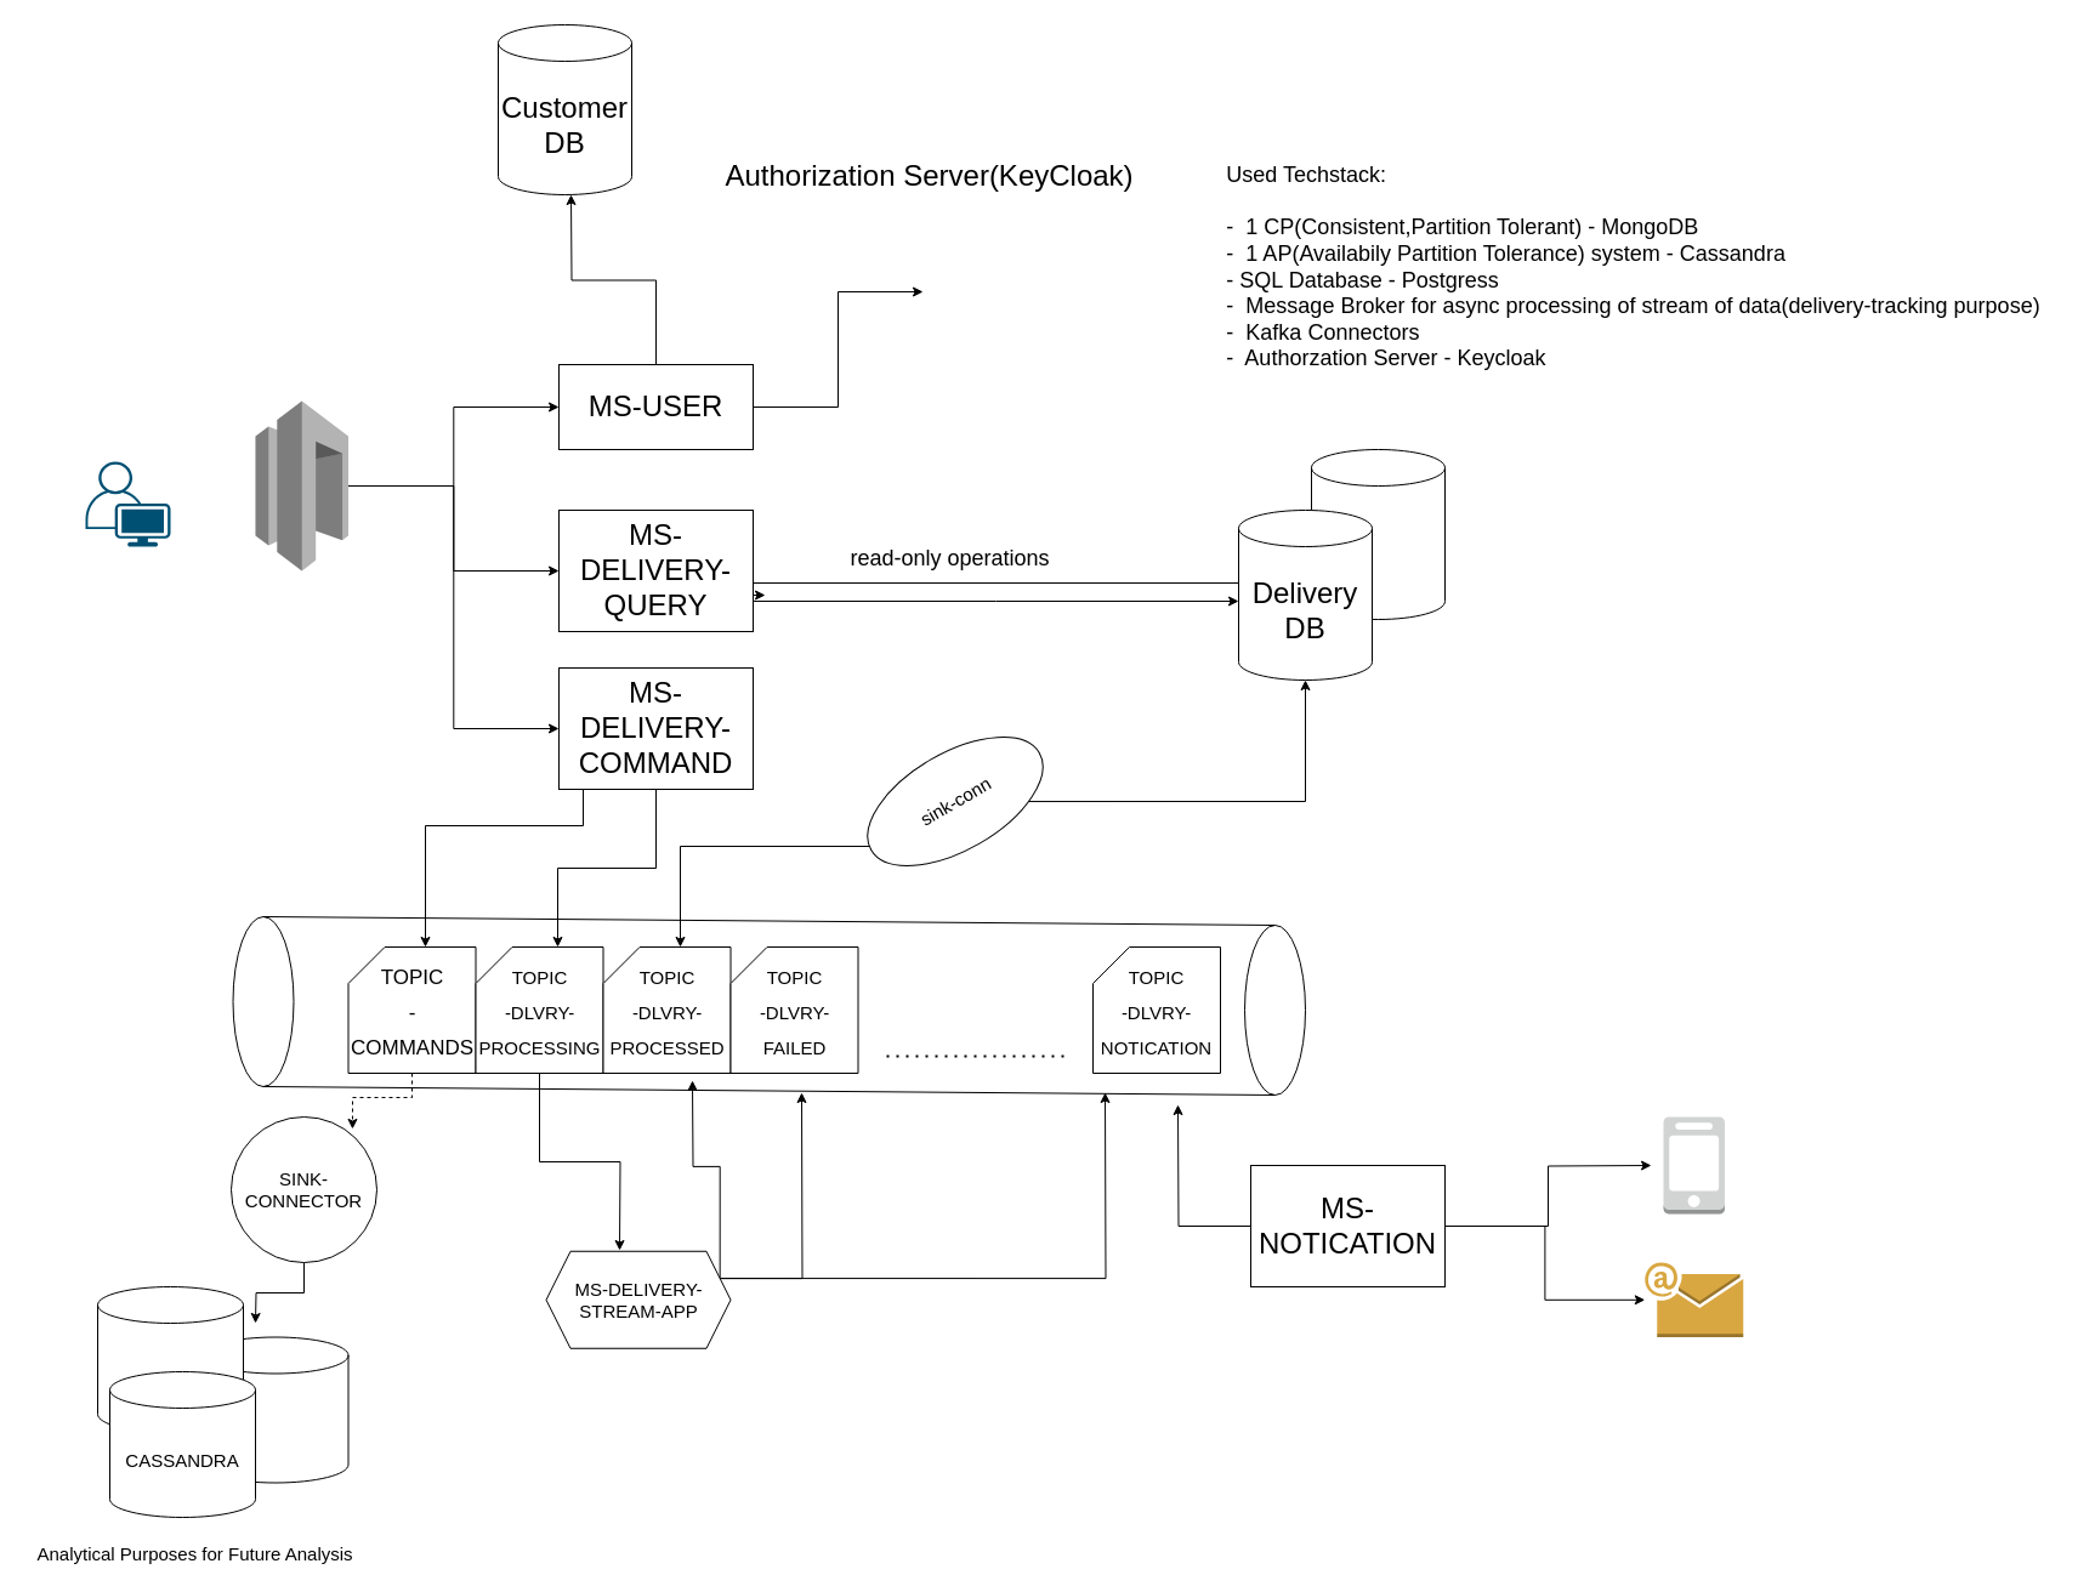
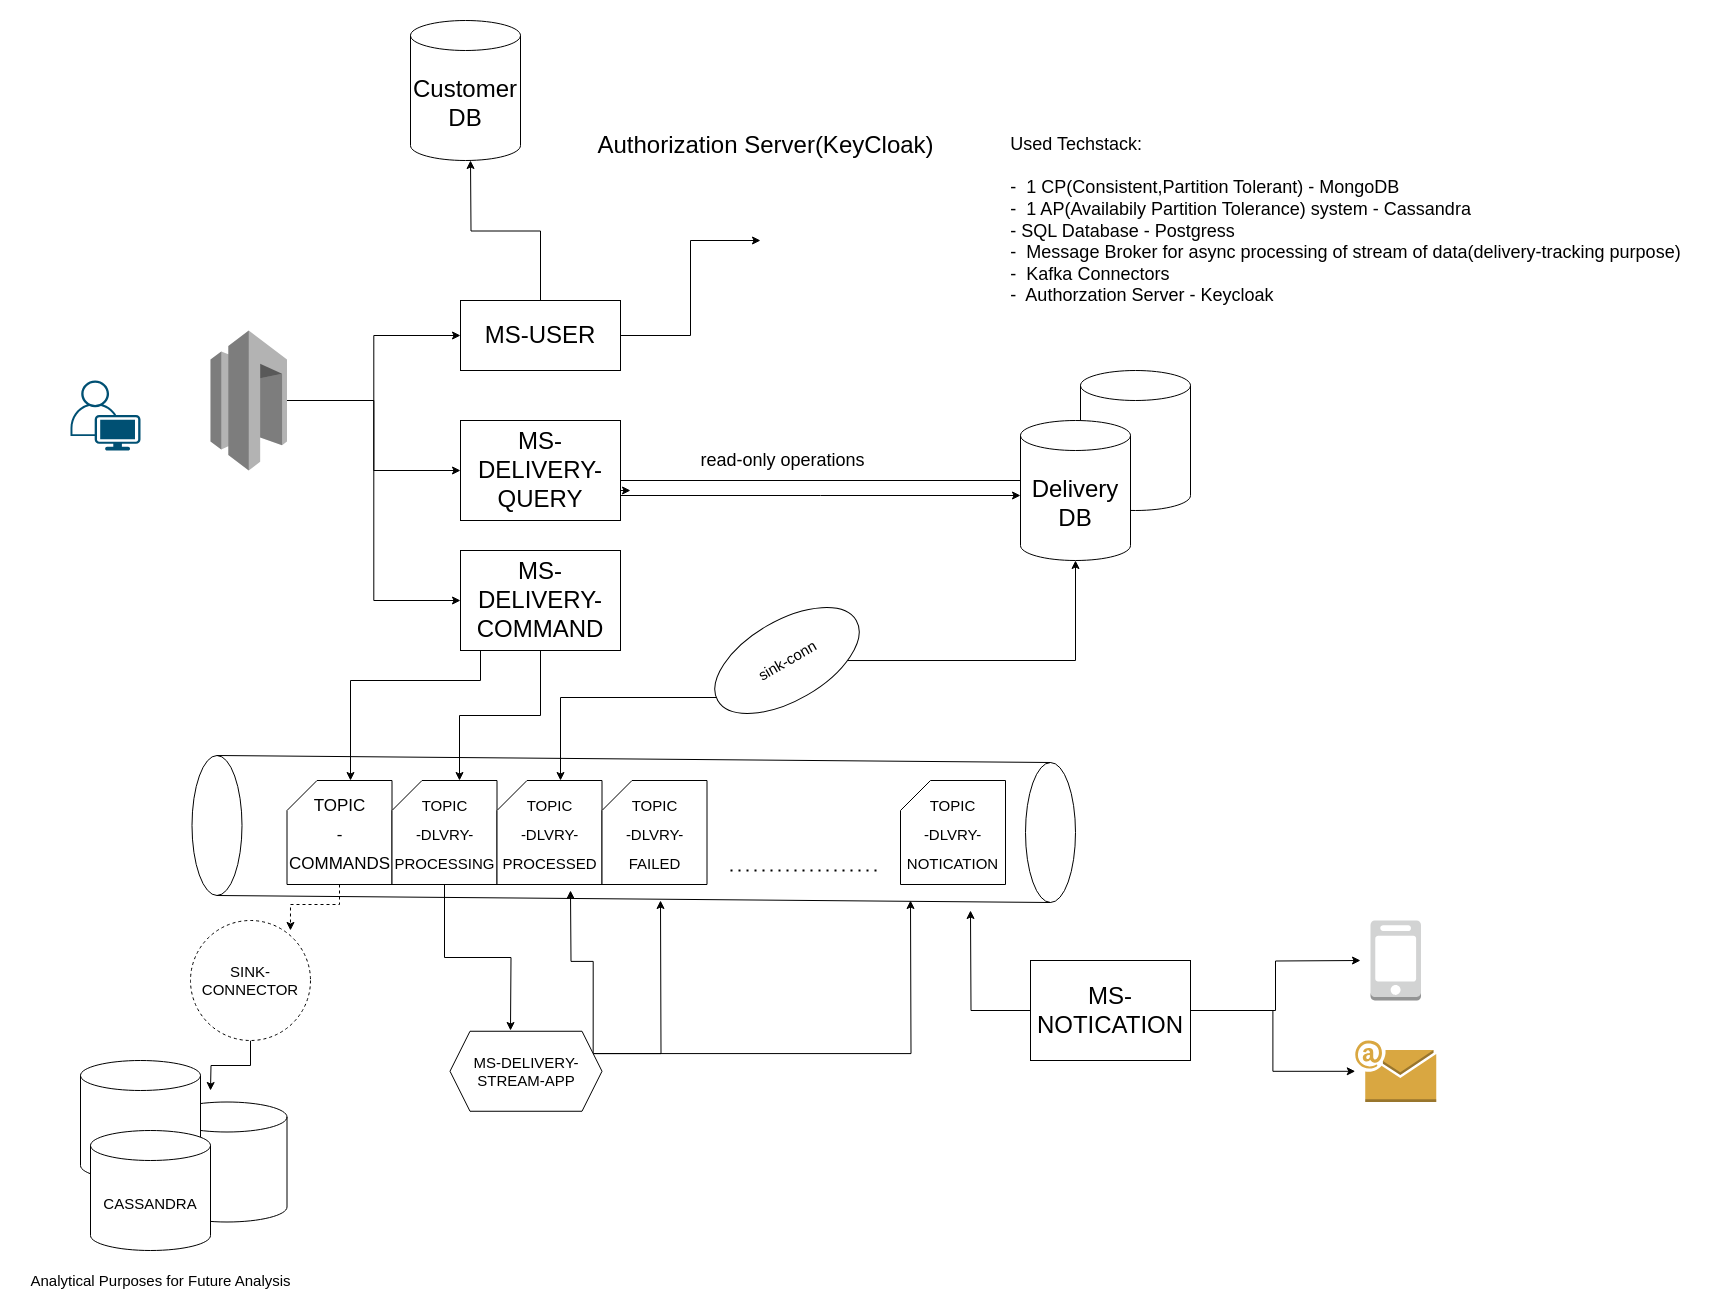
  <mxCell id="0" />
  <mxCell id="1" parent="0" />
  <mxCell id="2" value="" style="points=[[0.35,0,0],[0.98,0.51,0],[1,0.71,0],[0.67,1,0],[0,0.795,0],[0,0.65,0]];verticalLabelPosition=bottom;sketch=0;html=1;verticalAlign=top;aspect=fixed;align=center;pointerEvents=1;shape=mxgraph.cisco19.user;fillColor=#005073;strokeColor=none;" vertex="1" parent="1"><mxGeometry x="70" y="380" width="70" height="70" as="geometry" /></mxCell>
  <mxCell id="3" style="edgeStyle=orthogonalEdgeStyle;rounded=0;orthogonalLoop=1;jettySize=auto;html=1;entryX=0;entryY=0.5;entryDx=0;entryDy=0;fontSize=15;" edge="1" parent="1" source="6" target="11"><mxGeometry relative="1" as="geometry" /></mxCell>
  <mxCell id="4" style="edgeStyle=orthogonalEdgeStyle;rounded=0;orthogonalLoop=1;jettySize=auto;html=1;entryX=0;entryY=0.5;entryDx=0;entryDy=0;fontSize=15;" edge="1" parent="1" source="6" target="14"><mxGeometry relative="1" as="geometry" /></mxCell>
  <mxCell id="5" style="edgeStyle=orthogonalEdgeStyle;rounded=0;orthogonalLoop=1;jettySize=auto;html=1;entryX=0;entryY=0.5;entryDx=0;entryDy=0;fontSize=15;" edge="1" parent="1" source="6" target="17"><mxGeometry relative="1" as="geometry" /></mxCell>
  <mxCell id="6" value="" style="outlineConnect=0;dashed=0;verticalLabelPosition=bottom;verticalAlign=top;align=center;html=1;shape=mxgraph.aws3.storage_gateway;fillColor=#B3B3B3;gradientColor=none;" vertex="1" parent="1"><mxGeometry x="210" y="330" width="76.5" height="140" as="geometry" /></mxCell>
  <mxCell id="7" value="" style="shape=image;verticalLabelPosition=bottom;labelBackgroundColor=#ffffff;verticalAlign=top;aspect=fixed;imageAspect=0;image=https://upload.wikimedia.org/wikipedia/commons/2/29/Keycloak_Logo.png;" vertex="1" parent="1"><mxGeometry x="760" y="170" width="140" height="140" as="geometry" /></mxCell>
  <mxCell id="8" value="Authorization Server(KeyCloak)" style="text;html=1;align=center;verticalAlign=middle;resizable=0;points=[];autosize=1;strokeColor=none;fillColor=none;fontSize=24;" vertex="1" parent="1"><mxGeometry x="590" y="130" width="350" height="30" as="geometry" /></mxCell>
  <mxCell id="9" style="edgeStyle=orthogonalEdgeStyle;rounded=0;orthogonalLoop=1;jettySize=auto;html=1;fontSize=15;" edge="1" parent="1" source="11"><mxGeometry relative="1" as="geometry"><mxPoint x="470" y="160" as="targetPoint" /></mxGeometry></mxCell>
  <mxCell id="10" style="edgeStyle=orthogonalEdgeStyle;rounded=0;orthogonalLoop=1;jettySize=auto;html=1;fontSize=15;" edge="1" parent="1" source="11" target="7"><mxGeometry relative="1" as="geometry" /></mxCell>
  <mxCell id="11" value="MS-USER" style="rounded=0;whiteSpace=wrap;html=1;fontSize=24;fillColor=#FFFFFF;" vertex="1" parent="1"><mxGeometry x="460" y="300" width="160" height="70" as="geometry" /></mxCell>
  <mxCell id="12" value="Customer&lt;br&gt;DB" style="shape=cylinder3;whiteSpace=wrap;html=1;boundedLbl=1;backgroundOutline=1;size=15;fontSize=24;fillColor=#FFFFFF;" vertex="1" parent="1"><mxGeometry x="410" y="20" width="110" height="140" as="geometry" /></mxCell>
  <mxCell id="13" style="edgeStyle=orthogonalEdgeStyle;rounded=0;orthogonalLoop=1;jettySize=auto;html=1;exitX=1;exitY=0.75;exitDx=0;exitDy=0;fontSize=15;" edge="1" parent="1" source="14"><mxGeometry relative="1" as="geometry"><mxPoint x="1020" y="495" as="targetPoint" /></mxGeometry></mxCell>
  <mxCell id="14" value="MS-DELIVERY-QUERY" style="rounded=0;whiteSpace=wrap;html=1;fontSize=24;fillColor=#FFFFFF;" vertex="1" parent="1"><mxGeometry x="460" y="420" width="160" height="100" as="geometry" /></mxCell>
  <mxCell id="15" style="edgeStyle=orthogonalEdgeStyle;rounded=0;orthogonalLoop=1;jettySize=auto;html=1;entryX=0;entryY=0;entryDx=67.5;entryDy=0;entryPerimeter=0;fontSize=15;" edge="1" parent="1" source="17" target="24"><mxGeometry relative="1" as="geometry" /></mxCell>
  <mxCell id="16" style="edgeStyle=orthogonalEdgeStyle;rounded=0;orthogonalLoop=1;jettySize=auto;html=1;fontSize=15;" edge="1" parent="1" source="17" target="22"><mxGeometry relative="1" as="geometry"><Array as="points"><mxPoint y="680" x="480" /><mxPoint x="350" y="680" /></Array></mxGeometry></mxCell>
  <mxCell id="17" value="MS-DELIVERY-COMMAND" style="rounded=0;whiteSpace=wrap;html=1;fontSize=24;fillColor=#FFFFFF;" vertex="1" parent="1"><mxGeometry x="460" y="550" width="160" height="100" as="geometry" /></mxCell>
  <mxCell id="18" value="" style="shape=cylinder3;whiteSpace=wrap;html=1;boundedLbl=1;backgroundOutline=1;size=15;fontSize=24;fillColor=#FFFFFF;" vertex="1" parent="1"><mxGeometry x="1080" y="370" width="110" height="140" as="geometry" /></mxCell>
  <mxCell id="19" style="edgeStyle=orthogonalEdgeStyle;rounded=0;orthogonalLoop=1;jettySize=auto;html=1;fontSize=15;" edge="1" parent="1" source="20"><mxGeometry relative="1" as="geometry"><mxPoint x="630" y="490" as="targetPoint" /><Array as="points"><mxPoint x="620" y="480" /><mxPoint x="620" y="490" /></Array></mxGeometry></mxCell>
  <mxCell id="20" value="Delivery&lt;br&gt;DB" style="shape=cylinder3;whiteSpace=wrap;html=1;boundedLbl=1;backgroundOutline=1;size=15;fontSize=24;fillColor=#FFFFFF;" vertex="1" parent="1"><mxGeometry x="1020" y="420" width="110" height="140" as="geometry" /></mxCell>
  <mxCell id="21" style="edgeStyle=orthogonalEdgeStyle;rounded=0;orthogonalLoop=1;jettySize=auto;html=1;entryX=0.833;entryY=0.083;entryDx=0;entryDy=0;entryPerimeter=0;fontSize=15;dashed=1;" edge="1" parent="1" source="22" target="39"><mxGeometry relative="1" as="geometry" /></mxCell>
  <mxCell id="22" value="&lt;font style=&quot;font-size: 17px&quot;&gt;TOPIC&lt;br&gt;-COMMANDS&lt;/font&gt;" style="shape=card;whiteSpace=wrap;html=1;fontSize=24;fillColor=#FFFFFF;" vertex="1" parent="1"><mxGeometry x="286.5" y="780" width="105" height="104" as="geometry" /></mxCell>
  <mxCell id="23" style="edgeStyle=orthogonalEdgeStyle;rounded=0;orthogonalLoop=1;jettySize=auto;html=1;exitX=0.5;exitY=1;exitDx=0;exitDy=0;exitPerimeter=0;fontSize=15;" edge="1" parent="1" source="24"><mxGeometry relative="1" as="geometry"><mxPoint x="510" y="1030" as="targetPoint" /></mxGeometry></mxCell>
  <mxCell id="24" value="&lt;font style=&quot;font-size: 15px&quot;&gt;TOPIC&lt;br&gt;-DLVRY-PROCESSING&lt;/font&gt;" style="shape=card;whiteSpace=wrap;html=1;fontSize=24;fillColor=#FFFFFF;" vertex="1" parent="1"><mxGeometry x="391.5" y="780" width="105" height="104" as="geometry" /></mxCell>
  <mxCell id="25" value="&lt;font style=&quot;font-size: 15px&quot;&gt;TOPIC&lt;br&gt;-DLVRY-PROCESSED&lt;/font&gt;" style="shape=card;whiteSpace=wrap;html=1;fontSize=24;fillColor=#FFFFFF;" vertex="1" parent="1"><mxGeometry x="496.5" y="780" width="105" height="104" as="geometry" /></mxCell>
  <mxCell id="26" value="&lt;font style=&quot;font-size: 15px&quot;&gt;TOPIC&lt;br&gt;-DLVRY-FAILED&lt;/font&gt;" style="shape=card;whiteSpace=wrap;html=1;fontSize=24;fillColor=#FFFFFF;" vertex="1" parent="1"><mxGeometry x="601.5" y="780" width="105" height="104" as="geometry" /></mxCell>
  <mxCell id="27" value="&lt;font style=&quot;font-size: 15px&quot;&gt;TOPIC&lt;br&gt;-DLVRY-NOTICATION&lt;/font&gt;" style="shape=card;whiteSpace=wrap;html=1;fontSize=24;fillColor=#FFFFFF;" vertex="1" parent="1"><mxGeometry x="900" y="780" width="105" height="104" as="geometry" /></mxCell>
  <mxCell id="28" style="edgeStyle=orthogonalEdgeStyle;rounded=0;orthogonalLoop=1;jettySize=auto;html=1;exitX=1;exitY=0.25;exitDx=0;exitDy=0;fontSize=15;" edge="1" parent="1" source="31"><mxGeometry relative="1" as="geometry"><mxPoint x="910" y="900" as="targetPoint" /></mxGeometry></mxCell>
  <mxCell id="29" style="edgeStyle=orthogonalEdgeStyle;rounded=0;orthogonalLoop=1;jettySize=auto;html=1;exitX=1;exitY=0.25;exitDx=0;exitDy=0;fontSize=15;" edge="1" parent="1" source="31"><mxGeometry relative="1" as="geometry"><mxPoint x="660" y="900" as="targetPoint" /></mxGeometry></mxCell>
  <mxCell id="30" style="edgeStyle=orthogonalEdgeStyle;rounded=0;orthogonalLoop=1;jettySize=auto;html=1;exitX=1;exitY=0.25;exitDx=0;exitDy=0;fontSize=15;" edge="1" parent="1" source="31"><mxGeometry relative="1" as="geometry"><mxPoint x="570" y="890" as="targetPoint" /></mxGeometry></mxCell>
  <mxCell id="31" value="MS-DELIVERY-&lt;br&gt;STREAM-APP" style="shape=hexagon;perimeter=hexagonPerimeter2;whiteSpace=wrap;html=1;fixedSize=1;fontSize=15;fillColor=#FFFFFF;" vertex="1" parent="1"><mxGeometry x="449.5" y="1030.75" width="152" height="80" as="geometry" /></mxCell>
  <mxCell id="32" style="edgeStyle=orthogonalEdgeStyle;rounded=0;orthogonalLoop=1;jettySize=auto;html=1;fontSize=15;" edge="1" parent="1" source="35"><mxGeometry relative="1" as="geometry"><mxPoint x="1360" y="960" as="targetPoint" /></mxGeometry></mxCell>
  <mxCell id="33" style="edgeStyle=orthogonalEdgeStyle;rounded=0;orthogonalLoop=1;jettySize=auto;html=1;fontSize=15;" edge="1" parent="1" source="35" target="37"><mxGeometry relative="1" as="geometry" /></mxCell>
  <mxCell id="34" style="edgeStyle=orthogonalEdgeStyle;rounded=0;orthogonalLoop=1;jettySize=auto;html=1;fontSize=15;" edge="1" parent="1" source="35"><mxGeometry relative="1" as="geometry"><mxPoint x="970" y="910" as="targetPoint" /></mxGeometry></mxCell>
  <mxCell id="35" value="MS-NOTICATION" style="rounded=0;whiteSpace=wrap;html=1;fontSize=24;fillColor=#FFFFFF;" vertex="1" parent="1"><mxGeometry x="1030" y="960" width="160" height="100" as="geometry" /></mxCell>
  <mxCell id="36" value="" style="outlineConnect=0;dashed=0;verticalLabelPosition=bottom;verticalAlign=top;align=center;html=1;shape=mxgraph.aws3.mobile_client;fillColor=#D2D3D3;gradientColor=none;fontSize=15;" vertex="1" parent="1"><mxGeometry x="1370" y="920" width="50.5" height="80" as="geometry" /></mxCell>
  <mxCell id="37" value="" style="outlineConnect=0;dashed=0;verticalLabelPosition=bottom;verticalAlign=top;align=center;html=1;shape=mxgraph.aws3.email;fillColor=#D9A741;gradientColor=none;fontSize=15;" vertex="1" parent="1"><mxGeometry x="1354.75" y="1040" width="81" height="61.5" as="geometry" /></mxCell>
  <mxCell id="38" style="edgeStyle=orthogonalEdgeStyle;rounded=0;orthogonalLoop=1;jettySize=auto;html=1;fontSize=15;" edge="1" parent="1" source="39"><mxGeometry relative="1" as="geometry"><mxPoint x="210" y="1090" as="targetPoint" /></mxGeometry></mxCell>
- <mxCell id="39" value="SINK-CONNECTOR" style="ellipse;whiteSpace=wrap;html=1;aspect=fixed;fontSize=15;fillColor=#FFFFFF;" vertex="1" parent="1"><mxGeometry x="190" y="920" width="120" height="120" as="geometry" /></mxCell>
+ <mxCell id="39" value="SINK-CONNECTOR" style="ellipse;whiteSpace=wrap;html=1;aspect=fixed;fontSize=15;fillColor=#FFFFFF;dashed=1;" vertex="1" parent="1"><mxGeometry x="190" y="920" width="120" height="120" as="geometry" /></mxCell>
  <mxCell id="40" value="" style="shape=cylinder3;whiteSpace=wrap;html=1;boundedLbl=1;backgroundOutline=1;size=15;fontSize=15;fillColor=#FFFFFF;" vertex="1" parent="1"><mxGeometry x="166.5" y="1101.5" width="120" height="120" as="geometry" /></mxCell>
  <mxCell id="41" value="" style="shape=cylinder3;whiteSpace=wrap;html=1;boundedLbl=1;backgroundOutline=1;size=15;fontSize=15;fillColor=#FFFFFF;" vertex="1" parent="1"><mxGeometry x="80" y="1060" width="120" height="120" as="geometry" /></mxCell>
  <mxCell id="42" value="CASSANDRA" style="shape=cylinder3;whiteSpace=wrap;html=1;boundedLbl=1;backgroundOutline=1;size=15;fontSize=15;fillColor=#FFFFFF;" vertex="1" parent="1"><mxGeometry x="90" y="1130" width="120" height="120" as="geometry" /></mxCell>
  <mxCell id="43" value="" style="ellipse;whiteSpace=wrap;html=1;fontSize=15;fillColor=#FFFFFF;rotation=-90;" vertex="1" parent="1"><mxGeometry x="146.5" y="800" width="140" height="50" as="geometry" /></mxCell>
  <mxCell id="44" value="" style="ellipse;whiteSpace=wrap;html=1;fontSize=15;fillColor=#FFFFFF;rotation=-90;" vertex="1" parent="1"><mxGeometry x="980" y="807" width="140" height="50" as="geometry" /></mxCell>
  <mxCell id="45" value="" style="endArrow=none;html=1;rounded=0;fontSize=15;entryX=1;entryY=0.5;entryDx=0;entryDy=0;exitX=1;exitY=0.5;exitDx=0;exitDy=0;" edge="1" parent="1" source="43" target="44"><mxGeometry width="50" height="50" relative="1" as="geometry"><mxPoint x="350" y="620" as="sourcePoint" /><mxPoint x="400" y="570" as="targetPoint" /></mxGeometry></mxCell>
  <mxCell id="46" value="" style="endArrow=none;html=1;rounded=0;fontSize=15;exitX=0;exitY=0.5;exitDx=0;exitDy=0;entryX=0;entryY=0.5;entryDx=0;entryDy=0;" edge="1" parent="1" source="43" target="44"><mxGeometry width="50" height="50" relative="1" as="geometry"><mxPoint x="350" y="820" as="sourcePoint" /><mxPoint x="400" y="770" as="targetPoint" /></mxGeometry></mxCell>
  <mxCell id="47" style="edgeStyle=orthogonalEdgeStyle;rounded=0;orthogonalLoop=1;jettySize=auto;html=1;exitX=0;exitY=0.5;exitDx=0;exitDy=0;fontSize=15;" edge="1" parent="1" source="49"><mxGeometry relative="1" as="geometry"><mxPoint x="560" y="780" as="targetPoint" /><Array as="points"><mxPoint x="560" y="697" /><mxPoint x="560" y="780" /></Array></mxGeometry></mxCell>
  <mxCell id="48" style="edgeStyle=orthogonalEdgeStyle;rounded=0;orthogonalLoop=1;jettySize=auto;html=1;fontSize=15;" edge="1" parent="1" source="49" target="20"><mxGeometry relative="1" as="geometry" /></mxCell>
  <mxCell id="49" value="sink-conn" style="ellipse;whiteSpace=wrap;html=1;fontSize=15;fillColor=#FFFFFF;rotation=-30;" vertex="1" parent="1"><mxGeometry x="706.5" y="620" width="160" height="80" as="geometry" /></mxCell>
  <mxCell id="50" value="" style="endArrow=none;dashed=1;html=1;dashPattern=1 3;strokeWidth=2;rounded=0;fontSize=15;" edge="1" parent="1"><mxGeometry width="50" height="50" relative="1" as="geometry"><mxPoint x="730" y="870" as="sourcePoint" /><mxPoint x="880" y="870" as="targetPoint" /></mxGeometry></mxCell>
  <mxCell id="51" value="Analytical Purposes for Future Analysis" style="text;html=1;align=center;verticalAlign=middle;resizable=0;points=[];autosize=1;strokeColor=none;fillColor=none;fontSize=15;" vertex="1" parent="1"><mxGeometry x="20" y="1270" width="280" height="20" as="geometry" /></mxCell>
  <mxCell id="52" value="&lt;font style=&quot;font-size: 18px&quot;&gt;read-only operations&lt;/font&gt;" style="text;html=1;align=center;verticalAlign=middle;resizable=0;points=[];autosize=1;strokeColor=none;fillColor=none;fontSize=15;" vertex="1" parent="1"><mxGeometry x="691.5" y="450" width="180" height="20" as="geometry" /></mxCell>
  <mxCell id="53" value="&lt;div style=&quot;text-align: left&quot;&gt;&lt;span&gt;Used Techstack:&lt;/span&gt;&lt;/div&gt;&lt;div style=&quot;text-align: left&quot;&gt;&lt;br&gt;&lt;/div&gt;&lt;div style=&quot;text-align: left&quot;&gt;&lt;span&gt;-&amp;nbsp; 1 CP(Consistent,Partition Tolerant) - MongoDB&lt;/span&gt;&lt;/div&gt;&lt;div style=&quot;text-align: left&quot;&gt;&lt;span&gt;-&amp;nbsp; 1 AP(Availabily Partition Tolerance) system - Cassandra&lt;/span&gt;&lt;/div&gt;&lt;div style=&quot;text-align: left&quot;&gt;&lt;span&gt;- SQL Database - Postgress&lt;/span&gt;&lt;/div&gt;&lt;div style=&quot;text-align: left&quot;&gt;&lt;span&gt;-&amp;nbsp; Message Broker for async processing of stream of data(delivery-tracking purpose&lt;/span&gt;&lt;span&gt;)&lt;/span&gt;&lt;/div&gt;&lt;div style=&quot;text-align: left&quot;&gt;&lt;span&gt;-&amp;nbsp; Kafka Connectors&lt;/span&gt;&lt;/div&gt;&lt;div style=&quot;text-align: left&quot;&gt;&lt;span&gt;-&amp;nbsp; Authorzation Server - Keycloak&lt;/span&gt;&lt;/div&gt;" style="text;html=1;align=center;verticalAlign=middle;resizable=0;points=[];autosize=1;strokeColor=none;fillColor=none;fontSize=18;" vertex="1" parent="1"><mxGeometry x="1000" y="130" width="690" height="180" as="geometry" /></mxCell>
